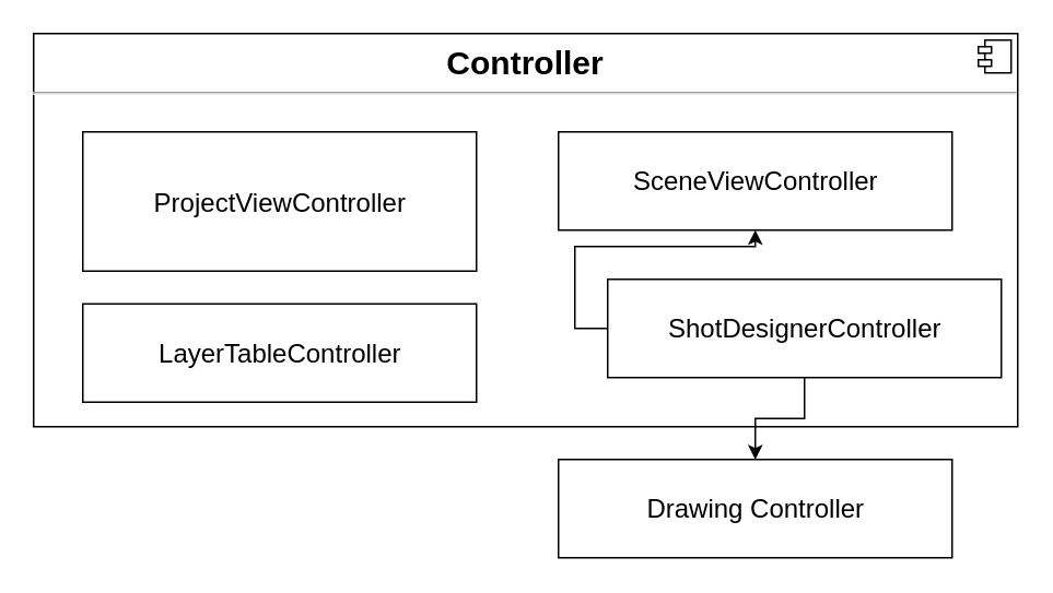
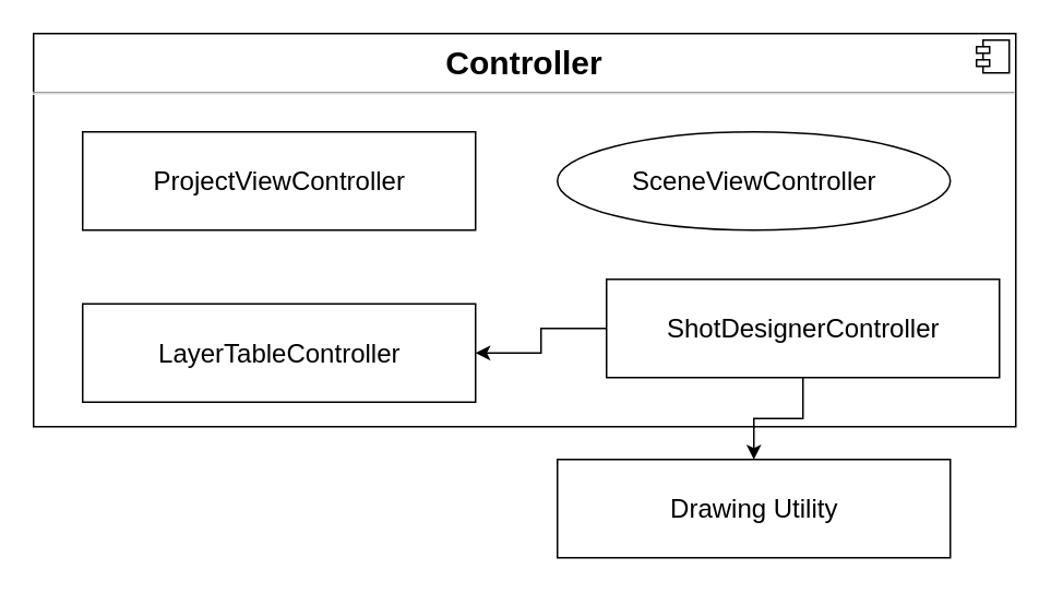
  <mxCell id="0" />
  <mxCell id="1" parent="0" />
  <mxCell id="2" value="&lt;p style=&quot;margin: 0px ; margin-top: 6px ; text-align: center&quot;&gt;&lt;b&gt;&lt;font style=&quot;font-size: 20px&quot;&gt;Controller&lt;/font&gt;&lt;/b&gt;&lt;/p&gt;&lt;hr&gt;&lt;p style=&quot;margin: 0px ; margin-left: 8px&quot;&gt;&lt;br&gt;&lt;/p&gt;" style="align=left;overflow=fill;html=1;dropTarget=0;" parent="1" vertex="1"><mxGeometry x="20" y="20" width="600" height="240" as="geometry" /></mxCell>
  <mxCell id="3" value="" style="shape=component;jettyWidth=8;jettyHeight=4;" parent="2" vertex="1"><mxGeometry x="1" width="20" height="20" relative="1" as="geometry"><mxPoint x="-24" y="4" as="offset" /></mxGeometry></mxCell>
- <mxCell id="4" value="&lt;font style=&quot;font-size: 16px&quot;&gt;SceneViewController&lt;/font&gt;" style="html=1;" parent="1" vertex="1"><mxGeometry x="340" y="80" width="240" height="60" as="geometry" /></mxCell>
- <mxCell id="5" value="&lt;font style=&quot;font-size: 16px&quot;&gt;ProjectViewController&lt;/font&gt;" style="html=1;" parent="1" vertex="1"><mxGeometry x="50" y="80" width="240" height="85" as="geometry" /></mxCell>
+ <mxCell id="4" value="&lt;font style=&quot;font-size: 16px&quot;&gt;SceneViewController&lt;/font&gt;" style="ellipse;html=1;" parent="1" vertex="1"><mxGeometry x="340" y="80" width="240" height="60" as="geometry" /></mxCell>
+ <mxCell id="5" value="&lt;font style=&quot;font-size: 16px&quot;&gt;ProjectViewController&lt;/font&gt;" style="html=1;" parent="1" vertex="1"><mxGeometry x="50" y="80" width="240" height="60" as="geometry" /></mxCell>
  <mxCell id="6" value="&lt;font style=&quot;font-size: 16px&quot;&gt;LayerTableController&lt;/font&gt;" style="html=1;" parent="1" vertex="1"><mxGeometry x="50" y="185" width="240" height="60" as="geometry" /></mxCell>
  <mxCell id="7" style="edgeStyle=orthogonalEdgeStyle;rounded=0;orthogonalLoop=1;jettySize=auto;html=1;exitX=0.5;exitY=1;exitDx=0;exitDy=0;entryX=0.5;entryY=0;entryDx=0;entryDy=0;" parent="1" source="9" target="10" edge="1"><mxGeometry relative="1" as="geometry" /></mxCell>
- <mxCell id="8" style="edgeStyle=orthogonalEdgeStyle;rounded=0;orthogonalLoop=1;jettySize=auto;html=1;exitX=0;exitY=0.5;exitDx=0;exitDy=0;" edge="1" parent="1" source="9" target="4"><mxGeometry relative="1" as="geometry" /></mxCell>
+ <mxCell id="8" style="edgeStyle=orthogonalEdgeStyle;rounded=0;orthogonalLoop=1;jettySize=auto;html=1;exitX=0;exitY=0.5;exitDx=0;exitDy=0;entryX=1;entryY=0.5;entryDx=0;entryDy=0;" edge="1" parent="1" source="9" target="6"><mxGeometry relative="1" as="geometry" /></mxCell>
  <mxCell id="9" value="&lt;span style=&quot;font-size: 16px&quot;&gt;ShotDesignerController&lt;/span&gt;" style="html=1;" parent="1" vertex="1"><mxGeometry x="370" y="170" width="240" height="60" as="geometry" /></mxCell>
- <mxCell id="10" value="&lt;span style=&quot;font-size: 16px&quot;&gt;Drawing Controller&lt;/span&gt;" style="html=1;" parent="1" vertex="1"><mxGeometry x="340" y="280" width="240" height="60" as="geometry" /></mxCell>
+ <mxCell id="10" value="&lt;span style=&quot;font-size: 16px&quot;&gt;Drawing Utility&lt;/span&gt;" style="html=1;" parent="1" vertex="1"><mxGeometry x="340" y="280" width="240" height="60" as="geometry" /></mxCell>
